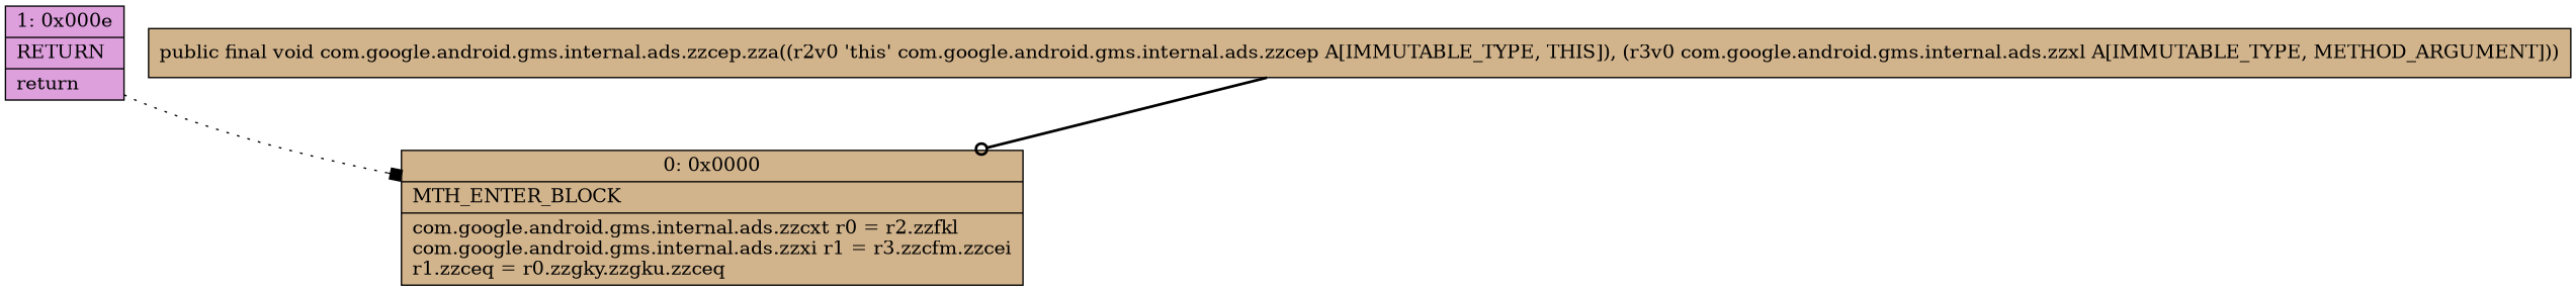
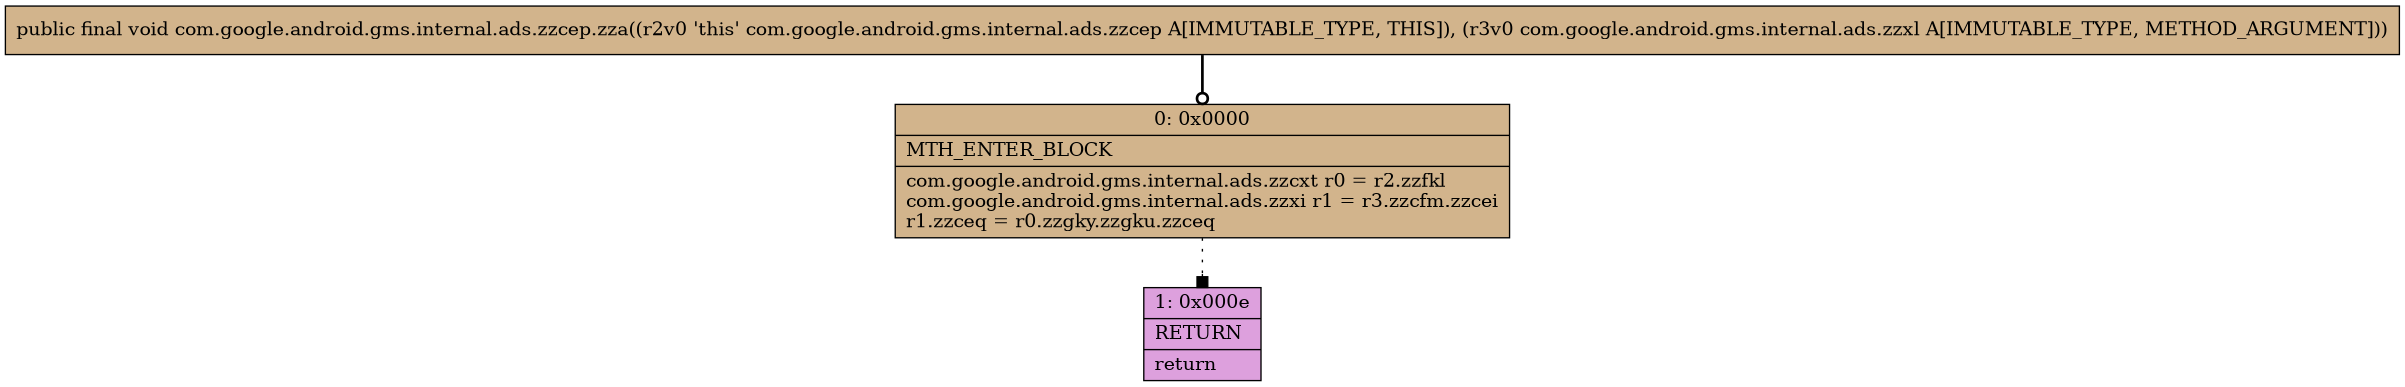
  digraph {
    node [shape=record style=filled fillcolor=tan]
    n1 [label="{0\:\ 0x0000|MTH_ENTER_BLOCK\l|com.google.android.gms.internal.ads.zzcxt r0 = r2.zzfkl\lcom.google.android.gms.internal.ads.zzxi r1 = r3.zzcfm.zzcei\lr1.zzceq = r0.zzgky.zzgku.zzceq\l}"]
    n2 [label="{1\:\ 0x000e|RETURN\l|return\l}" fillcolor=plum]
    n3 [label="{public final void com.google.android.gms.internal.ads.zzcep.zza((r2v0 'this' com.google.android.gms.internal.ads.zzcep A[IMMUTABLE_TYPE, THIS]), (r3v0 com.google.android.gms.internal.ads.zzxl A[IMMUTABLE_TYPE, METHOD_ARGUMENT])) }"]
-   n2 -> n1 [style=dotted arrowhead=box]
+   n1 -> n2 [style=dotted arrowhead=box]
    n3 -> n1 [style=bold arrowhead=odot]
  }
